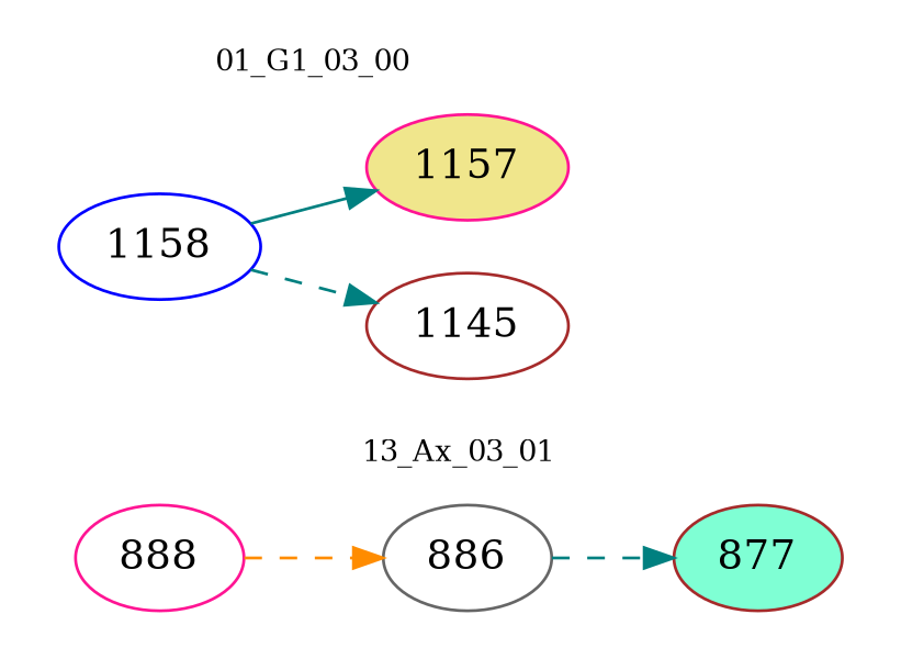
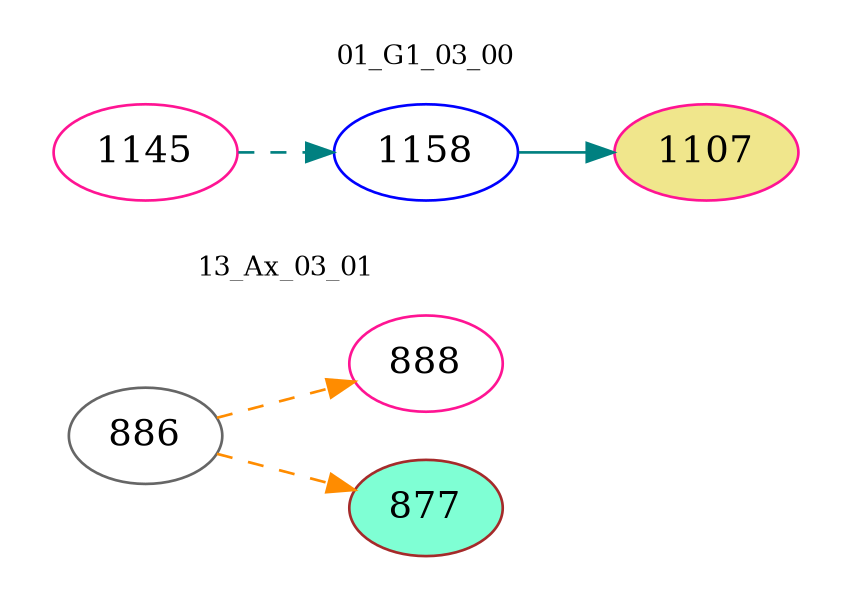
  digraph {
    rankdir=LR
    node [color=brown fillcolor=white style=filled]
    edge [color=darkorange style=dashed]
    n1 [color=gray40 label=886]
    n2 [fillcolor=aquamarine label=877]
    n3 [color=deeppink label=888]
    n4 [color=blue label=1158]
-   n5 [label=1145]
-   n6 [color=deeppink fillcolor=khaki label=1157]
+   n5 [color=deeppink label=1145]
+   n6 [color=deeppink fillcolor=khaki label=1107]
    subgraph cluster_1 {
      color=white
      fontsize=10
      label="13_Ax_03_01"
      n1
      n2
      n3
    }
    subgraph cluster_2 {
      color=white
      fontsize=10
      label="01_G1_03_00"
      n4
      n5
      n6
    }
-   n1 -> n2 [color=teal]
-   n3 -> n1
-   n4 -> n5 [color=teal]
+   n1 -> n2
+   n1 -> n3
+   n5 -> n4 [color=teal]
    n4 -> n6 [color=teal style=solid]
  }
